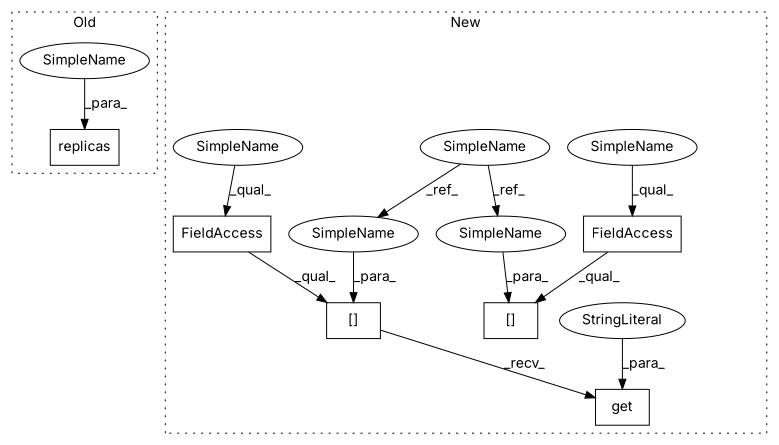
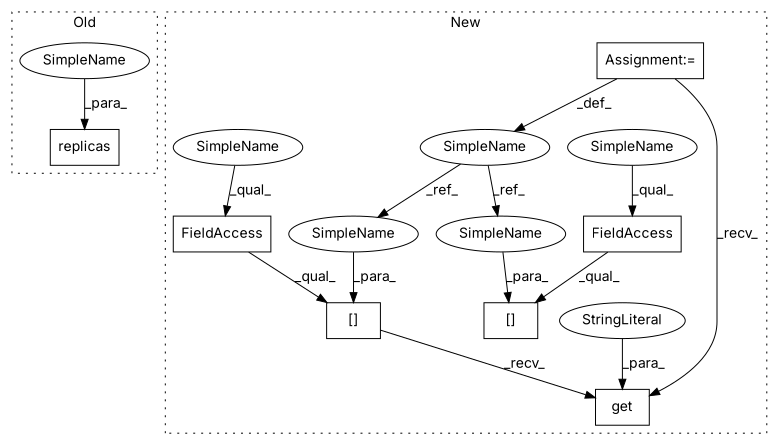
  digraph {
    fontname=Inter
    node [a=42 fontname=Inter l=13 s=12949 shape=box]
    edge [fontname=Inter]
    n1 [a=32 l="9,1" label=replicas s="6555,6577"]
    n2 [label=SimpleName s=6564 shape=ellipse]
    n3 [a=2 l="24,1" label="[]" s="12949,12976"]
    n4 [a=22 l=23 label=FieldAccess]
    n5 [a=32 l=5 label=get s=12978]
+   n6 [a=7 l=1 label="Assignment:=" s=11595]
    n7 [a=45 l=5 label=StringLiteral s=11596 shape=ellipse]
    n8 [a=22 l=23 label=FieldAccess s=12150]
    n9 [a=2 l="24,1" label="[]" s="12150,12177"]
    n10 [l=3 label=SimpleName s=11592 shape=ellipse]
    n11 [l=3 label=SimpleName s=12174 shape=ellipse]
    n12 [l=3 label=SimpleName s=12973 shape=ellipse]
    n13 [label=SimpleName s=12150 shape=ellipse]
    n14 [label=SimpleName shape=ellipse]
    subgraph cluster_1 {
      label=Old
      style=dotted
      n1
      n2
    }
    subgraph cluster_2 {
      label=New
      style=dotted
      n3
      n4
      n5
+     n6
      n7
      n8
      n9
      n10
      n11
      n12
      n13
      n14
    }
    n2 -> n1 [label=_para_]
    n3 -> n5 [label=_recv_]
    n4 -> n3 [label=_qual_]
+   n6 -> n5 [label=_recv_]
+   n6 -> n10 [label=_def_]
    n7 -> n5 [label=_para_]
    n8 -> n9 [label=_qual_]
    n10 -> n11 [label=_ref_]
    n10 -> n12 [label=_ref_]
    n11 -> n9 [label=_para_]
    n12 -> n3 [label=_para_]
    n13 -> n8 [label=_qual_]
    n14 -> n4 [label=_qual_]
  }
